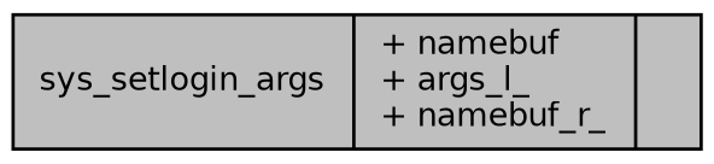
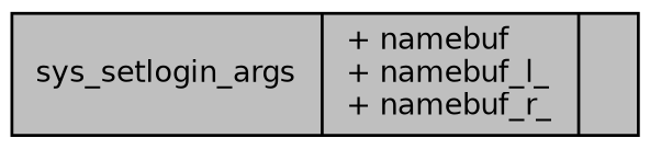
  digraph {
    rankdir=LR
-   n1 [color=black fillcolor=grey75 fontcolor=black fontname=Helvetica fontsize=10 height=0.2 label="{sys_setlogin_args\n|+ namebuf\l+ args_l_\l+ namebuf_r_\l|}" shape=record style=filled width=0.4]
+   n1 [color=black fillcolor=grey75 fontcolor=black fontname=Helvetica fontsize=10 height=0.2 label="{sys_setlogin_args\n|+ namebuf\l+ namebuf_l_\l+ namebuf_r_\l|}" shape=record style=filled width=0.4]
  }
